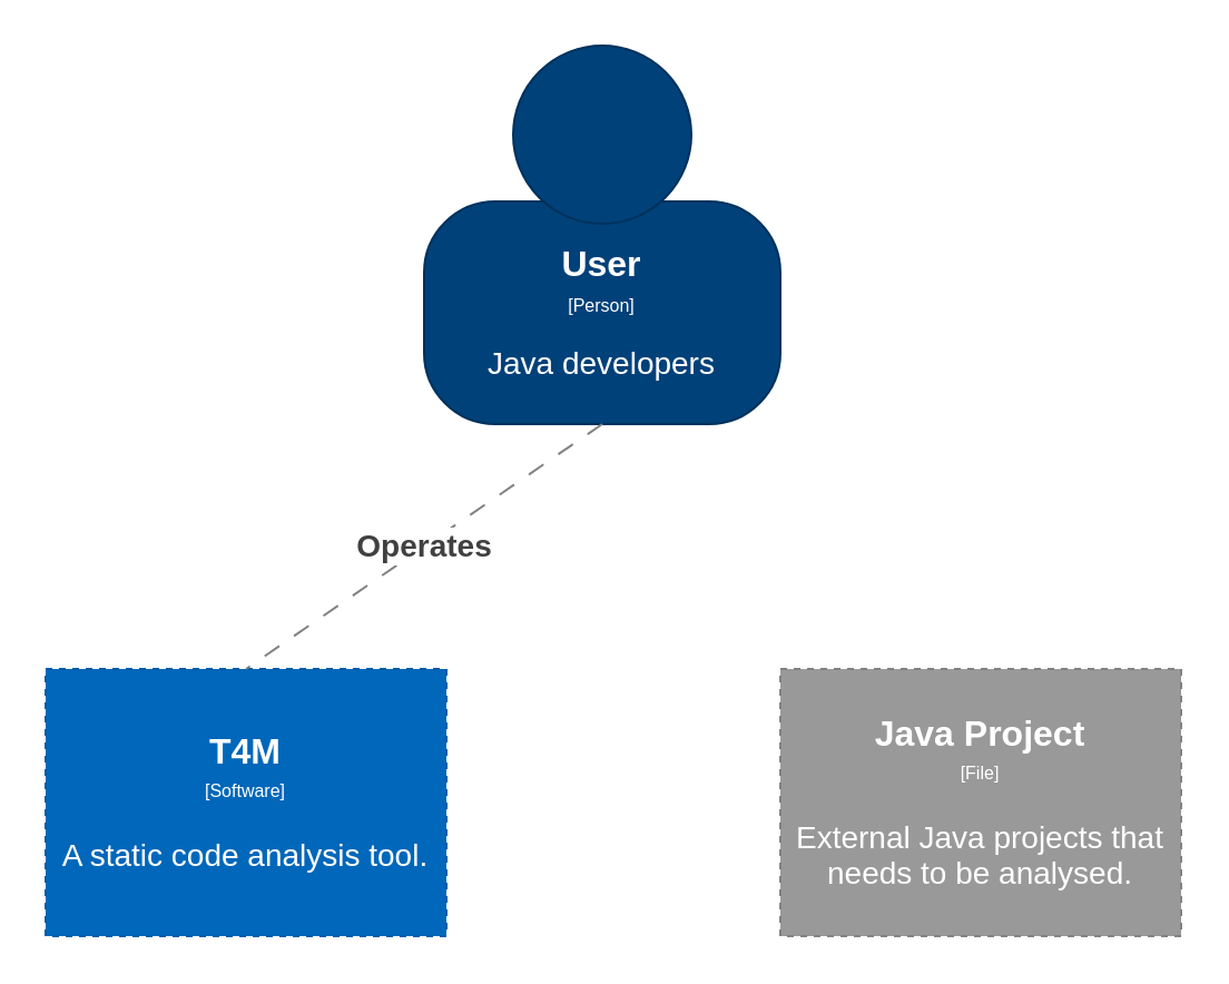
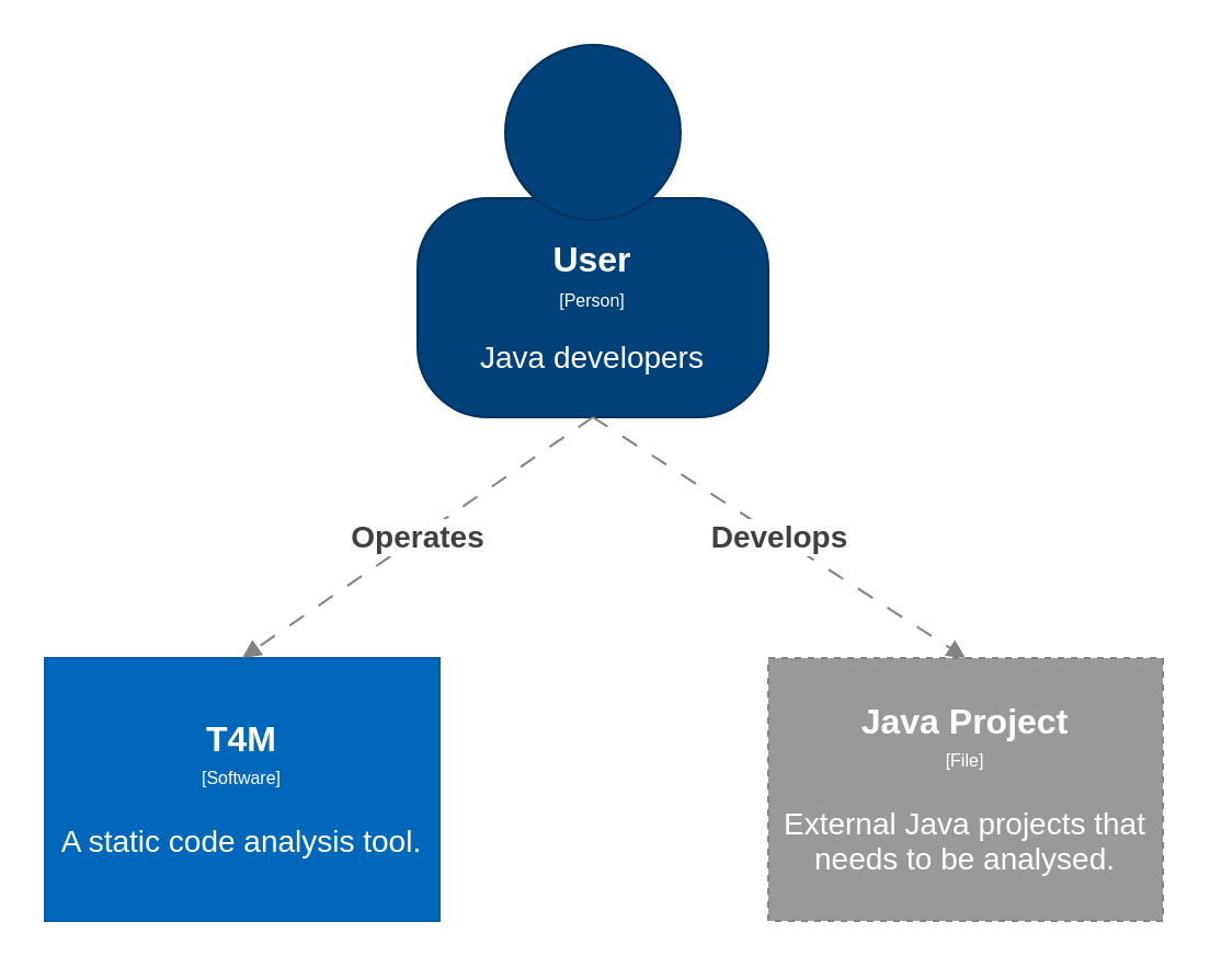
  <mxCell id="0" />
  <mxCell id="1" parent="0" />
  <mxCell id="2" value="" style="group;resizable=0;spacing=3;" vertex="1" connectable="0" parent="1"><mxGeometry x="190" y="20" width="160" height="170" as="geometry" /></mxCell>
  <mxCell id="3" value="&lt;div style=&quot;color: rgb(255 , 255 , 255) ; white-space: normal&quot;&gt;&lt;span style=&quot;font-size: 14px&quot;&gt;&lt;b style=&quot;font-size: 16px&quot;&gt;User&lt;/b&gt;&lt;/span&gt;&lt;/div&gt;&lt;div style=&quot;color: rgb(255 , 255 , 255) ; white-space: normal&quot;&gt;&lt;font style=&quot;font-size: 8px&quot;&gt;[Person]&lt;/font&gt;&lt;/div&gt;&lt;div style=&quot;color: rgb(255 , 255 , 255) ; white-space: normal ; font-size: 8px&quot;&gt;&lt;span style=&quot;font-size: x-small&quot;&gt;&lt;br&gt;&lt;/span&gt;&lt;/div&gt;&lt;div style=&quot;color: rgb(255 , 255 , 255) ; white-space: normal&quot;&gt;&lt;font style=&quot;font-size: 14px&quot;&gt;Java developers&lt;/font&gt;&lt;/div&gt;" style="rounded=1;whiteSpace=wrap;html=1;strokeColor=#00315C;fillColor=#004179;fontColor=#000000;arcSize=32;spacing=3;" vertex="1" parent="2"><mxGeometry y="70" width="160" height="100" as="geometry" /></mxCell>
  <mxCell id="4" value="" style="ellipse;whiteSpace=wrap;html=1;aspect=fixed;strokeColor=#00315C;fillColor=#004179;fontColor=#000000;spacing=3;" vertex="1" parent="2"><mxGeometry x="40" width="80" height="80" as="geometry" /></mxCell>
- <mxCell id="5" value="&lt;div&gt;&lt;span style=&quot;font-size: 14px&quot;&gt;&lt;b style=&quot;font-size: 16px&quot;&gt;T4M&lt;/b&gt;&lt;/span&gt;&lt;/div&gt;&lt;div&gt;&lt;span style=&quot;font-size: 8px&quot;&gt;[Software]&lt;/span&gt;&lt;/div&gt;&lt;div&gt;&lt;span style=&quot;font-size: 8px&quot;&gt;&lt;br&gt;&lt;/span&gt;&lt;/div&gt;&lt;div&gt;&lt;font style=&quot;font-size: 14px&quot;&gt;A static code analysis tool.&lt;/font&gt;&lt;/div&gt;" style="rounded=0;whiteSpace=wrap;html=1;fillColor=#0067BA;fontColor=#FFFFFF;strokeColor=#005DA8;resizable=0;spacing=3;dashed=1;" vertex="1" parent="1"><mxGeometry x="20" y="300" width="180" height="120" as="geometry" /></mxCell>
+ <mxCell id="5" value="&lt;div&gt;&lt;span style=&quot;font-size: 14px&quot;&gt;&lt;b style=&quot;font-size: 16px&quot;&gt;T4M&lt;/b&gt;&lt;/span&gt;&lt;/div&gt;&lt;div&gt;&lt;span style=&quot;font-size: 8px&quot;&gt;[Software]&lt;/span&gt;&lt;/div&gt;&lt;div&gt;&lt;span style=&quot;font-size: 8px&quot;&gt;&lt;br&gt;&lt;/span&gt;&lt;/div&gt;&lt;div&gt;&lt;font style=&quot;font-size: 14px&quot;&gt;A static code analysis tool.&lt;/font&gt;&lt;/div&gt;" style="rounded=0;whiteSpace=wrap;html=1;fillColor=#0067BA;fontColor=#FFFFFF;strokeColor=#005DA8;resizable=0;spacing=3;" vertex="1" parent="1"><mxGeometry x="20" y="300" width="180" height="120" as="geometry" /></mxCell>
  <mxCell id="6" value="&lt;div&gt;&lt;span style=&quot;font-size: 14px&quot;&gt;&lt;b style=&quot;font-size: 16px&quot;&gt;Java Project&lt;/b&gt;&lt;/span&gt;&lt;/div&gt;&lt;div&gt;&lt;span style=&quot;font-size: 8px&quot;&gt;[File&lt;/span&gt;&lt;span style=&quot;font-size: 8px&quot;&gt;]&lt;/span&gt;&lt;br&gt;&lt;/div&gt;&lt;div&gt;&lt;span style=&quot;font-size: 8px&quot;&gt;&lt;br&gt;&lt;/span&gt;&lt;/div&gt;&lt;div style=&quot;font-size: 14px&quot;&gt;External Java projects that needs to be analysed.&lt;/div&gt;" style="rounded=0;whiteSpace=wrap;html=1;fillColor=#999999;fontColor=#FFFFFF;strokeColor=#828282;resizable=0;spacing=3;dashed=1;" vertex="1" parent="1"><mxGeometry x="350" y="300" width="180" height="120" as="geometry" /></mxCell>
- <mxCell id="7" value="&lt;b style=&quot;font-size: 14px&quot;&gt;Operates&lt;/b&gt;" style="endArrow=none;html=1;fontSize=10;fontColor=#404040;strokeWidth=1;endFill=1;dashed=1;dashPattern=8 8;strokeColor=#828282;elbow=vertical;exitX=0.5;exitY=1;exitDx=0;exitDy=0;entryX=0.5;entryY=0;entryDx=0;entryDy=0;spacing=3;" edge="1" parent="1" source="3" target="5"><mxGeometry width="50" height="50" relative="1" as="geometry"><mxPoint x="300" y="440" as="sourcePoint" /><mxPoint x="500" y="440" as="targetPoint" /></mxGeometry></mxCell>
+ <mxCell id="7" value="&lt;b style=&quot;font-size: 14px&quot;&gt;Operates&lt;/b&gt;" style="endArrow=block;html=1;fontSize=10;fontColor=#404040;strokeWidth=1;endFill=1;dashed=1;dashPattern=8 8;strokeColor=#828282;elbow=vertical;exitX=0.5;exitY=1;exitDx=0;exitDy=0;entryX=0.5;entryY=0;entryDx=0;entryDy=0;spacing=3;" edge="1" parent="1" source="3" target="5"><mxGeometry width="50" height="50" relative="1" as="geometry"><mxPoint x="300" y="440" as="sourcePoint" /><mxPoint x="500" y="440" as="targetPoint" /></mxGeometry></mxCell>
+ <mxCell id="8" value="&lt;b style=&quot;font-size: 14px&quot;&gt;Develops&lt;/b&gt;" style="endArrow=block;html=1;fontSize=10;fontColor=#404040;strokeWidth=1;endFill=1;dashed=1;dashPattern=8 8;strokeColor=#828282;elbow=vertical;exitX=0.5;exitY=1;exitDx=0;exitDy=0;entryX=0.5;entryY=0;entryDx=0;entryDy=0;spacing=3;" edge="1" parent="1" source="3" target="6"><mxGeometry width="50" height="50" relative="1" as="geometry"><mxPoint x="210" y="370" as="sourcePoint" /><mxPoint x="360" y="370" as="targetPoint" /></mxGeometry></mxCell>
